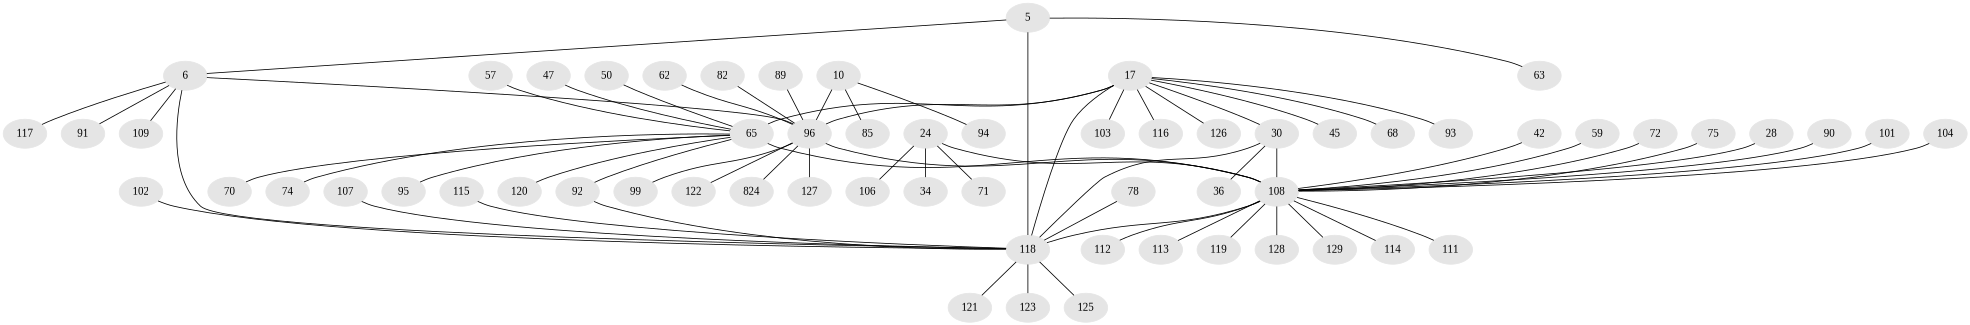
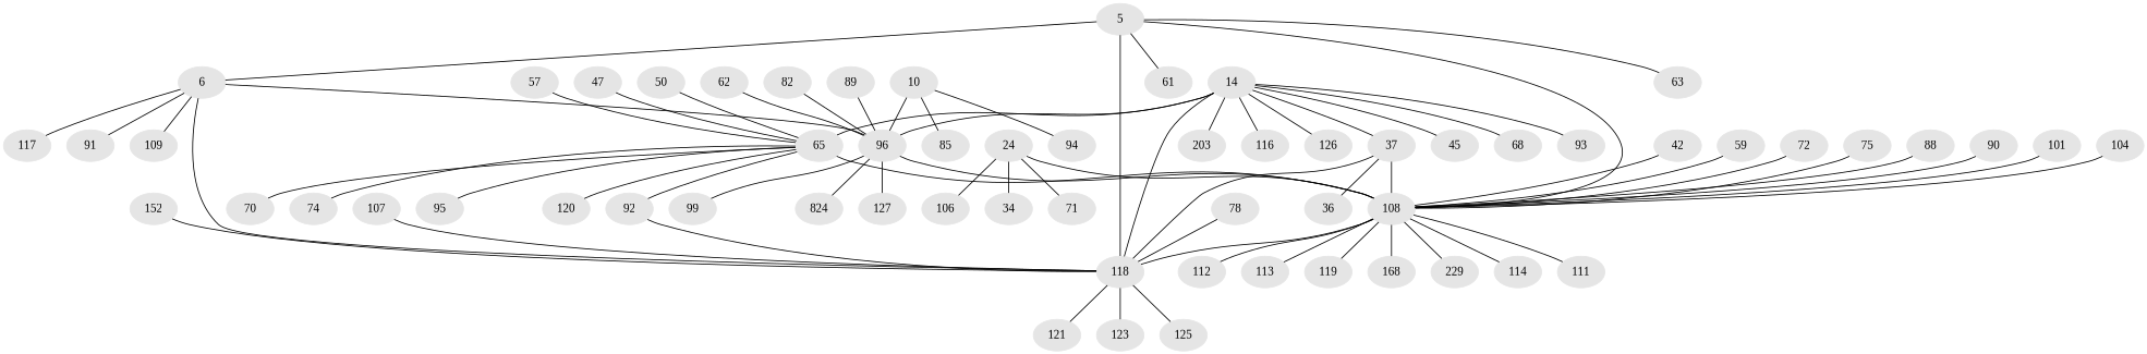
  graph {
    fontname="Liberation Serif"
    node [color=gray90 fontname="Liberation Serif" style=filled]
    edge [fontname="Liberation Serif"]
    5 [super="+4"]
    6 [super="+3"]
+   61
    63
    108 [super="+84+29+31+28+105+46+55+86+97+100+22"]
    118 [super="+37+2+114+58+44+73+40+43+60+67"]
    91
    96 [super="+51+56"]
    109
    117
    n11 [label=114]
    111
    112
    113 [super="+87"]
    119
-   128
-   129
+   128 [label=168]
+   129 [label=229]
    121
    123
    125
    99 [super="+69+93"]
-   122
    n23 [label=824]
    127
    10 [super="+7"]
    85
    94
-   17 [super="+13"]
-   30 [super="+27"]
+   17 [super="+13" label=14]
+   30 [super="+27" label=37]
    45
    65 [super="+33+39+41"]
    68
    n33 [label=93]
-   103
+   103 [label=203]
    116 [super="+35"]
    126
    36
    70
    74
    92
    95
    120
    24 [super="+23"]
    34
    71 [super="+32"]
    106
    42
    47
    50
    57
    59
    62
    72
    75
    78
    82
-   88 [label=28]
+   88
    89
    90
    101
-   102
+   102 [label=152]
    104
    107
-   115
    5 -- 6 [weight=4]
+   5 -- 61
    5 -- 63
+   5 -- 108 [weight=2]
    5 -- 118 [weight=4]
    6 -- 118 [weight=4]
    6 -- 91
    6 -- 96
    6 -- 109
    6 -- 117
    108 -- 118 [weight=4]
    108 -- n11
    108 -- 111
    108 -- 112
    108 -- 113
    108 -- 119
    108 -- 128
    108 -- 129
    118 -- 121
    118 -- 123
    118 -- 125
    96 -- 108 [weight=3]
    96 -- 99
-   96 -- 122
    96 -- n23
    96 -- 127
    10 -- 96 [weight=8]
    10 -- 85
    10 -- 94
    17 -- 118 [weight=3]
    17 -- 96
    17 -- 30
    17 -- 45
    17 -- 65 [weight=8]
    17 -- 68
    17 -- n33
    17 -- 103
    17 -- 116
    17 -- 126
    30 -- 108 [weight=8]
    30 -- 118
    30 -- 36
    65 -- 108 [weight=2]
    65 -- 70
    65 -- 74
    65 -- 92
    65 -- 95
    65 -- 120
    92 -- 118
    24 -- 108 [weight=9]
    24 -- 34
    24 -- 71
    24 -- 106
    42 -- 108
    47 -- 65
    50 -- 65
    57 -- 65
    59 -- 108
    62 -- 96
    72 -- 108
    75 -- 108
    78 -- 118
    82 -- 96
    88 -- 108
    89 -- 96
    90 -- 108
    101 -- 108
    102 -- 118
    104 -- 108
    107 -- 118
-   115 -- 118
  }
